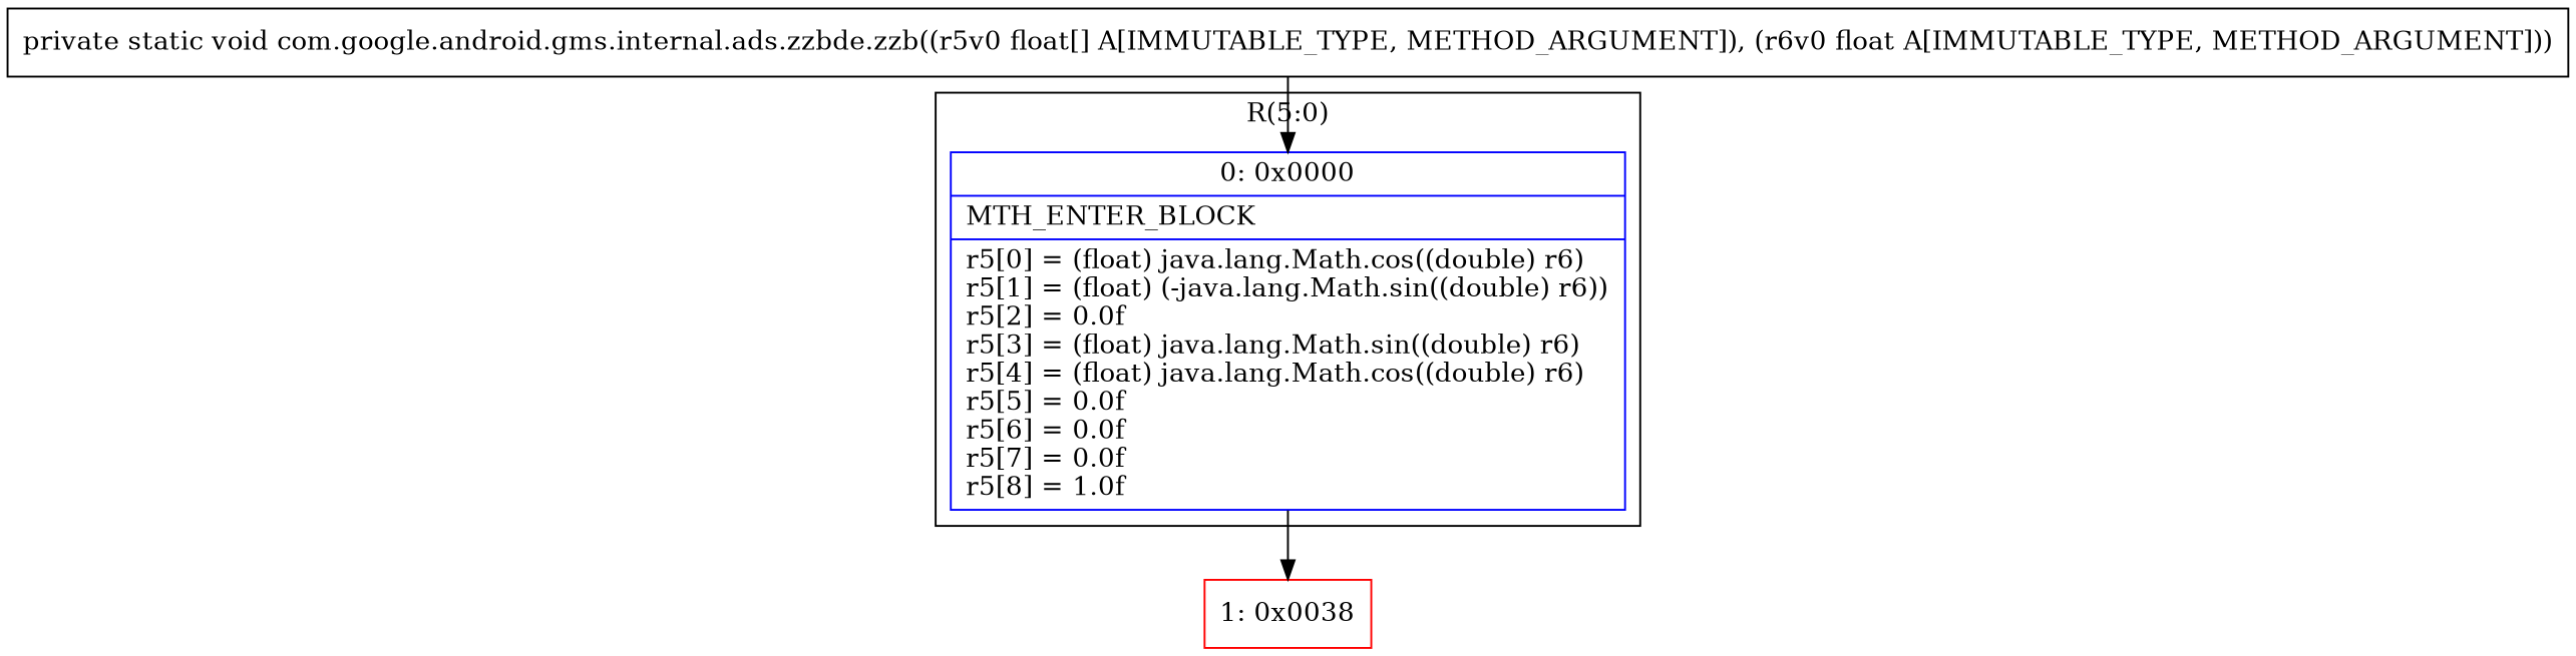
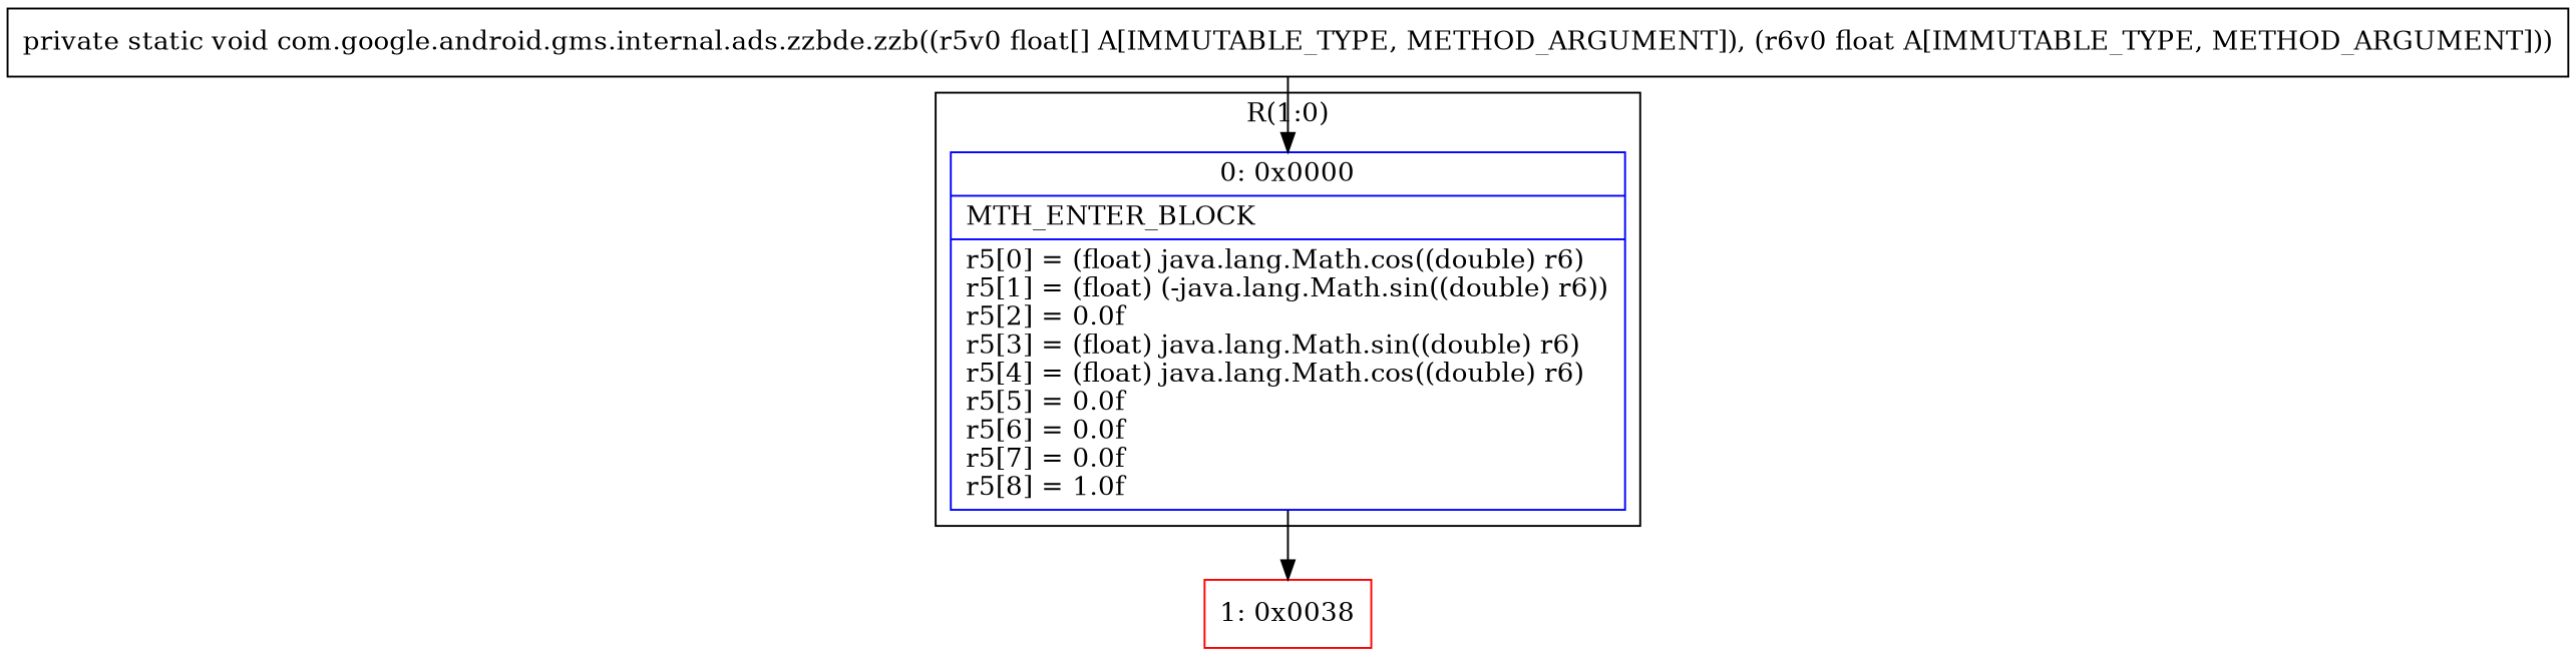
  digraph {
    node [shape=record]
    n1 [color=blue label="{0\:\ 0x0000|MTH_ENTER_BLOCK\l|r5[0] = (float) java.lang.Math.cos((double) r6)\lr5[1] = (float) (\-java.lang.Math.sin((double) r6))\lr5[2] = 0.0f\lr5[3] = (float) java.lang.Math.sin((double) r6)\lr5[4] = (float) java.lang.Math.cos((double) r6)\lr5[5] = 0.0f\lr5[6] = 0.0f\lr5[7] = 0.0f\lr5[8] = 1.0f\l}"]
    n2 [color=red label="{1\:\ 0x0038}"]
    n3 [label="{private static void com.google.android.gms.internal.ads.zzbde.zzb((r5v0 float[] A[IMMUTABLE_TYPE, METHOD_ARGUMENT]), (r6v0 float A[IMMUTABLE_TYPE, METHOD_ARGUMENT])) }"]
    subgraph cluster_1 {
-     label="R(5:0)"
+     label="R(1:0)"
      n1
    }
    n1 -> n2
    n3 -> n1
  }
